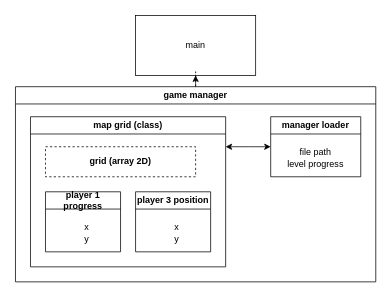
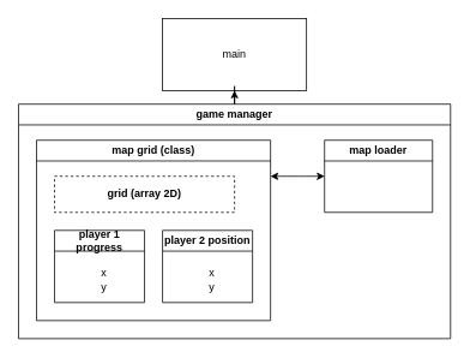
  <mxCell id="0" />
  <mxCell id="1" parent="0" />
  <mxCell id="2" value="main" style="rounded=0;whiteSpace=wrap;html=1;" vertex="1" parent="1"><mxGeometry x="180" y="20" width="160" height="80" as="geometry" /></mxCell>
- <mxCell id="3" style="edgeStyle=orthogonalEdgeStyle;rounded=0;orthogonalLoop=1;jettySize=auto;html=1;dashed=1;" edge="1" parent="1" source="4" target="2"><mxGeometry relative="1" as="geometry" /></mxCell>
+ <mxCell id="3" style="edgeStyle=orthogonalEdgeStyle;rounded=0;orthogonalLoop=1;jettySize=auto;html=1;" edge="1" parent="1" source="4" target="2"><mxGeometry relative="1" as="geometry" /></mxCell>
  <mxCell id="4" value="game manager" style="swimlane;whiteSpace=wrap;html=1;" vertex="1" parent="1"><mxGeometry x="20" y="115" width="480" height="260" as="geometry" /></mxCell>
  <mxCell id="5" value="map grid (class)" style="swimlane;whiteSpace=wrap;html=1;" vertex="1" parent="4"><mxGeometry x="20" y="40" width="260" height="200" as="geometry" /></mxCell>
  <mxCell id="6" value="player 1 progress" style="swimlane;whiteSpace=wrap;html=1;" vertex="1" parent="5"><mxGeometry x="20" y="100" width="100" height="80" as="geometry" /></mxCell>
  <mxCell id="7" value="x&lt;br&gt;y" style="text;html=1;strokeColor=none;fillColor=none;align=center;verticalAlign=middle;whiteSpace=wrap;rounded=0;" vertex="1" parent="6"><mxGeometry x="25" y="40" width="60" height="30" as="geometry" /></mxCell>
- <mxCell id="8" value="player 3 position" style="swimlane;whiteSpace=wrap;html=1;" vertex="1" parent="5"><mxGeometry x="140" y="100" width="100" height="80" as="geometry" /></mxCell>
+ <mxCell id="8" value="player 2 position" style="swimlane;whiteSpace=wrap;html=1;" vertex="1" parent="5"><mxGeometry x="140" y="100" width="100" height="80" as="geometry" /></mxCell>
  <mxCell id="9" value="x&lt;br&gt;y" style="text;html=1;strokeColor=none;fillColor=none;align=center;verticalAlign=middle;whiteSpace=wrap;rounded=0;" vertex="1" parent="8"><mxGeometry x="25" y="40" width="60" height="30" as="geometry" /></mxCell>
  <mxCell id="10" value="&lt;b&gt;grid (array 2D)&lt;/b&gt;" style="rounded=0;whiteSpace=wrap;html=1;dashed=1;" vertex="1" parent="5"><mxGeometry x="20" y="40" width="200" height="40" as="geometry" /></mxCell>
  <mxCell id="11" style="edgeStyle=orthogonalEdgeStyle;rounded=0;orthogonalLoop=1;jettySize=auto;html=1;startArrow=classic;startFill=1;" edge="1" parent="4" source="12" target="5"><mxGeometry relative="1" as="geometry"><Array as="points"><mxPoint x="310" y="80" /><mxPoint x="310" y="80" /></Array></mxGeometry></mxCell>
- <mxCell id="12" value="manager loader" style="swimlane;whiteSpace=wrap;html=1;" vertex="1" parent="4"><mxGeometry x="340" y="40" width="120" height="80" as="geometry" /></mxCell>
- <mxCell id="13" value="file path&lt;br&gt;level progress" style="text;html=1;strokeColor=none;fillColor=none;align=center;verticalAlign=middle;whiteSpace=wrap;rounded=0;" vertex="1" parent="12"><mxGeometry x="10" y="40" width="100" height="30" as="geometry" /></mxCell>
+ <mxCell id="12" value="map loader" style="swimlane;whiteSpace=wrap;html=1;" vertex="1" parent="4"><mxGeometry x="340" y="40" width="120" height="80" as="geometry" /></mxCell>
